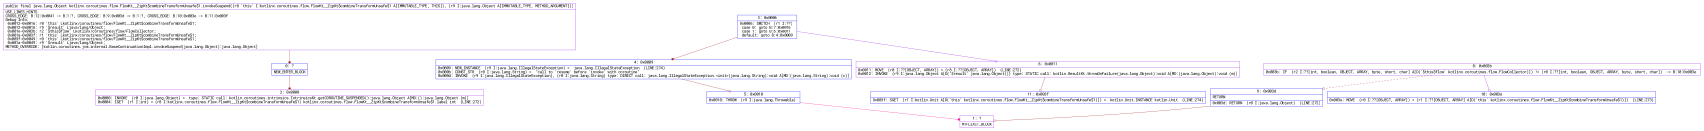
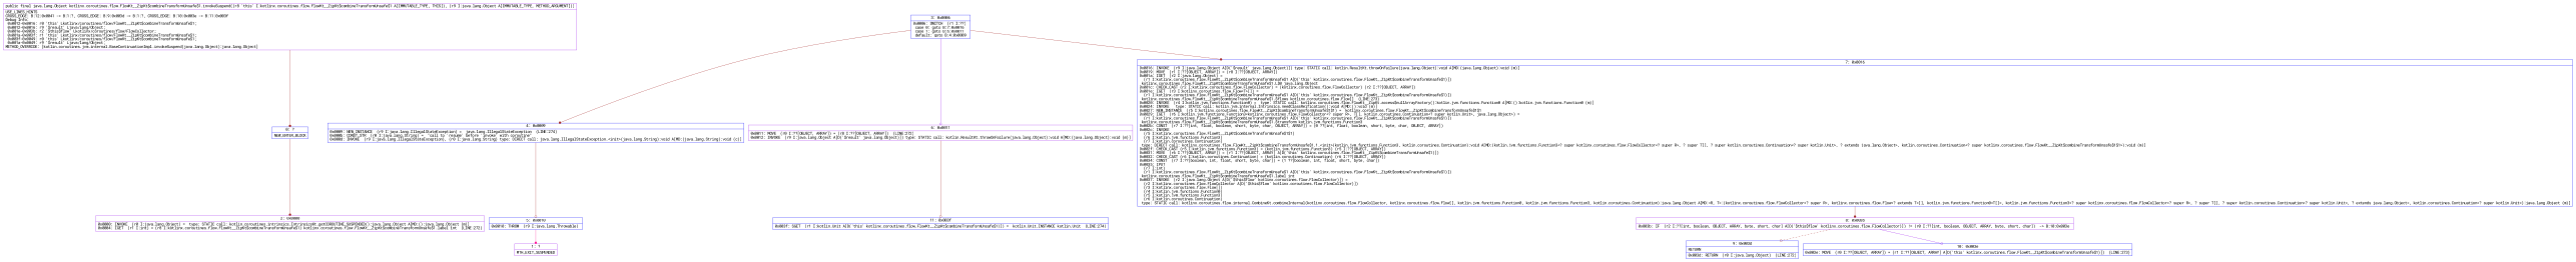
  digraph {
    fontname="Roboto Mono"
    node [color=blue fontname="Roboto Mono" shape=record]
    edge [arrowhead=dot color=brown fontname="Roboto Mono"]
    n1 [label="{0\:\ ?|NEW_ENTER_BLOCK\l}"]
    n2 [color=purple label="{2\:\ 0x0000|0x0000: INVOKE  (r0 I:java.lang.Object) =  type: STATIC call: kotlin.coroutines.intrinsics.IntrinsicsKt.getCOROUTINE_SUSPENDED():java.lang.Object A[MD:():java.lang.Object (m)]\l0x0004: IGET  (r1 I:int) = (r8 I:kotlinx.coroutines.flow.FlowKt__ZipKt$combineTransformUnsafe$1) kotlinx.coroutines.flow.FlowKt__ZipKt$combineTransformUnsafe$1.label int  (LINE:272)\l}"]
    n3 [label="{3\:\ 0x0006|0x0006: SWITCH  (r1 I:??)\l case 0: goto B:7:0x0016\l case 1: goto B:6:0x0011\l default: goto B:4:0x0009 \l}"]
    n4 [label="{4\:\ 0x0009|0x0009: NEW_INSTANCE  (r9 I:java.lang.IllegalStateException) =  java.lang.IllegalStateException  (LINE:274)\l0x000b: CONST_STR  (r0 I:java.lang.String) =  \"call to 'resume' before 'invoke' with coroutine\" \l0x000d: INVOKE  (r9 I:java.lang.IllegalStateException), (r0 I:java.lang.String) type: DIRECT call: java.lang.IllegalStateException.\<init\>(java.lang.String):void A[MD:(java.lang.String):void (c)]\l}"]
    n5 [color=purple label="{6\:\ 0x0011|0x0011: MOVE  (r0 I:??[OBJECT, ARRAY]) = (r8 I:??[OBJECT, ARRAY])  (LINE:272)\l0x0012: INVOKE  (r9 I:java.lang.Object A[D('$result' java.lang.Object)]) type: STATIC call: kotlin.ResultKt.throwOnFailure(java.lang.Object):void A[MD:(java.lang.Object):void (m)]\l}"]
+   n6 [label="{7\:\ 0x0016|0x0016: INVOKE  (r9 I:java.lang.Object A[D('$result' java.lang.Object)]) type: STATIC call: kotlin.ResultKt.throwOnFailure(java.lang.Object):void A[MD:(java.lang.Object):void (m)]\l0x0019: MOVE  (r1 I:??[OBJECT, ARRAY]) = (r8 I:??[OBJECT, ARRAY]) \l0x001a: IGET  (r2 I:java.lang.Object) = \l  (r1 I:kotlinx.coroutines.flow.FlowKt__ZipKt$combineTransformUnsafe$1 A[D('this' kotlinx.coroutines.flow.FlowKt__ZipKt$combineTransformUnsafe$1)])\l kotlinx.coroutines.flow.FlowKt__ZipKt$combineTransformUnsafe$1.L$0 java.lang.Object \l0x001c: CHECK_CAST (r2 I:kotlinx.coroutines.flow.FlowCollector) = (kotlinx.coroutines.flow.FlowCollector) (r2 I:??[OBJECT, ARRAY]) \l0x001e: IGET  (r3 I:kotlinx.coroutines.flow.Flow\<T\>[]) = \l  (r1 I:kotlinx.coroutines.flow.FlowKt__ZipKt$combineTransformUnsafe$1 A[D('this' kotlinx.coroutines.flow.FlowKt__ZipKt$combineTransformUnsafe$1)])\l kotlinx.coroutines.flow.FlowKt__ZipKt$combineTransformUnsafe$1.$flows kotlinx.coroutines.flow.Flow[]  (LINE:273)\l0x0020: INVOKE  (r4 I:kotlin.jvm.functions.Function0) =  type: STATIC call: kotlinx.coroutines.flow.FlowKt__ZipKt.access$nullArrayFactory():kotlin.jvm.functions.Function0 A[MD:():kotlin.jvm.functions.Function0 (m)]\l0x0024: INVOKE   type: STATIC call: kotlin.jvm.internal.Intrinsics.needClassReification():void A[MD:():void (m)]\l0x0027: NEW_INSTANCE  (r5 I:kotlinx.coroutines.flow.FlowKt__ZipKt$combineTransformUnsafe$1$1) =  kotlinx.coroutines.flow.FlowKt__ZipKt$combineTransformUnsafe$1$1 \l0x0029: IGET  (r6 I:kotlin.jvm.functions.Function3\<kotlinx.coroutines.flow.FlowCollector\<? super R\>, T[], kotlin.coroutines.Continuation\<? super kotlin.Unit\>, java.lang.Object\>) = \l  (r1 I:kotlinx.coroutines.flow.FlowKt__ZipKt$combineTransformUnsafe$1 A[D('this' kotlinx.coroutines.flow.FlowKt__ZipKt$combineTransformUnsafe$1)])\l kotlinx.coroutines.flow.FlowKt__ZipKt$combineTransformUnsafe$1.$transform kotlin.jvm.functions.Function3 \l0x002b: CONST  (r7 I:??[int, float, boolean, short, byte, char, OBJECT, ARRAY]) = (0 ??[int, float, boolean, short, byte, char, OBJECT, ARRAY]) \l0x002c: INVOKE  \l  (r5 I:kotlinx.coroutines.flow.FlowKt__ZipKt$combineTransformUnsafe$1$1)\l  (r6 I:kotlin.jvm.functions.Function3)\l  (r7 I:kotlin.coroutines.Continuation)\l type: DIRECT call: kotlinx.coroutines.flow.FlowKt__ZipKt$combineTransformUnsafe$1.1.\<init\>(kotlin.jvm.functions.Function3, kotlin.coroutines.Continuation):void A[MD:(kotlin.jvm.functions.Function3\<? super kotlinx.coroutines.flow.FlowCollector\<? super R\>, ? super T[], ? super kotlin.coroutines.Continuation\<? super kotlin.Unit\>, ? extends java.lang.Object\>, kotlin.coroutines.Continuation\<? super kotlinx.coroutines.flow.FlowKt__ZipKt$combineTransformUnsafe$1$1\>):void (m)]\l0x002f: CHECK_CAST (r5 I:kotlin.jvm.functions.Function3) = (kotlin.jvm.functions.Function3) (r5 I:??[OBJECT, ARRAY]) \l0x0031: MOVE  (r6 I:??[OBJECT, ARRAY]) = (r1 I:??[OBJECT, ARRAY] A[D('this' kotlinx.coroutines.flow.FlowKt__ZipKt$combineTransformUnsafe$1)]) \l0x0032: CHECK_CAST (r6 I:kotlin.coroutines.Continuation) = (kotlin.coroutines.Continuation) (r6 I:??[OBJECT, ARRAY]) \l0x0034: CONST  (r7 I:??[boolean, int, float, short, byte, char]) = (1 ??[boolean, int, float, short, byte, char]) \l0x0035: IPUT  \l  (r7 I:int)\l  (r1 I:kotlinx.coroutines.flow.FlowKt__ZipKt$combineTransformUnsafe$1 A[D('this' kotlinx.coroutines.flow.FlowKt__ZipKt$combineTransformUnsafe$1)])\l kotlinx.coroutines.flow.FlowKt__ZipKt$combineTransformUnsafe$1.label int \l0x0037: INVOKE  (r2 I:java.lang.Object A[D('$this$flow' kotlinx.coroutines.flow.FlowCollector)]) = \l  (r2 I:kotlinx.coroutines.flow.FlowCollector A[D('$this$flow' kotlinx.coroutines.flow.FlowCollector)])\l  (r3 I:kotlinx.coroutines.flow.Flow[])\l  (r4 I:kotlin.jvm.functions.Function0)\l  (r5 I:kotlin.jvm.functions.Function3)\l  (r6 I:kotlin.coroutines.Continuation)\l type: STATIC call: kotlinx.coroutines.flow.internal.CombineKt.combineInternal(kotlinx.coroutines.flow.FlowCollector, kotlinx.coroutines.flow.Flow[], kotlin.jvm.functions.Function0, kotlin.jvm.functions.Function3, kotlin.coroutines.Continuation):java.lang.Object A[MD:\<R, T\>:(kotlinx.coroutines.flow.FlowCollector\<? super R\>, kotlinx.coroutines.flow.Flow\<? extends T\>[], kotlin.jvm.functions.Function0\<T[]\>, kotlin.jvm.functions.Function3\<? super kotlinx.coroutines.flow.FlowCollector\<? super R\>, ? super T[], ? super kotlin.coroutines.Continuation\<? super kotlin.Unit\>, ? extends java.lang.Object\>, kotlin.coroutines.Continuation\<? super kotlin.Unit\>):java.lang.Object (m)]\l}"]
    n7 [label="{5\:\ 0x0010|0x0010: THROW  (r9 I:java.lang.Throwable) \l}"]
    n8 [label="{11\:\ 0x003f|0x003f: SGET  (r1 I:kotlin.Unit A[D('this' kotlinx.coroutines.flow.FlowKt__ZipKt$combineTransformUnsafe$1)]) =  kotlin.Unit.INSTANCE kotlin.Unit  (LINE:274)\l}"]
    n9 [color=purple label="{8\:\ 0x003b|0x003b: IF  (r2 I:??[int, boolean, OBJECT, ARRAY, byte, short, char] A[D('$this$flow' kotlinx.coroutines.flow.FlowCollector)]) != (r0 I:??[int, boolean, OBJECT, ARRAY, byte, short, char])  \-\> B:10:0x003e \l}"]
-   n10 [color=purple label="{1\:\ ?|MTH_EXIT_BLOCK\l}"]
+   n10 [color=purple label="{1\:\ ?|MTH_EXIT_SUSPENDED\l}"]
    n11 [label="{9\:\ 0x003d|RETURN\l|0x003d: RETURN  (r0 I:java.lang.Object)  (LINE:272)\l}"]
    n12 [label="{10\:\ 0x003e|0x003e: MOVE  (r0 I:??[OBJECT, ARRAY]) = (r1 I:??[OBJECT, ARRAY] A[D('this' kotlinx.coroutines.flow.FlowKt__ZipKt$combineTransformUnsafe$1)])  (LINE:273)\l}"]
    n13 [color=purple label="{public final java.lang.Object kotlinx.coroutines.flow.FlowKt__ZipKt$combineTransformUnsafe$1.invokeSuspend((r8 'this' I:kotlinx.coroutines.flow.FlowKt__ZipKt$combineTransformUnsafe$1 A[IMMUTABLE_TYPE, THIS]), (r9 I:java.lang.Object A[IMMUTABLE_TYPE, METHOD_ARGUMENT]))  | USE_LINES_HINTS\lCROSS_EDGE: B:12:0x0041 \-\> B:1:?, CROSS_EDGE: B:9:0x003d \-\> B:1:?, CROSS_EDGE: B:10:0x003e \-\> B:11:0x003f\lDebug Info:\l  0x0012\-0x0016: r0 'this' Lkotlinx\/coroutines\/flow\/FlowKt__ZipKt$combineTransformUnsafe$1;\l  0x0012\-0x0016: r9 '$result' Ljava\/lang\/Object;\l  0x001e\-0x003b: r2 '$this$flow' Lkotlinx\/coroutines\/flow\/FlowCollector;\l  0x001a\-0x003f: r1 'this' Lkotlinx\/coroutines\/flow\/FlowKt__ZipKt$combineTransformUnsafe$1;\l  0x003f\-0x0049: r0 'this' Lkotlinx\/coroutines\/flow\/FlowKt__ZipKt$combineTransformUnsafe$1;\l  0x001a\-0x0049: r9 '$result' Ljava\/lang\/Object;\lMETHOD_OVERRIDE: [kotlin.coroutines.jvm.internal.BaseContinuationImpl.invokeSuspend(java.lang.Object):java.lang.Object]\l}"]
    n1 -> n2
    n3 -> n4
    n3 -> n5 [arrowhead=odot color=purple]
+   n3 -> n6
    n4 -> n7 [arrowhead=odot]
    n5 -> n8 [arrowhead=odot]
+   n6 -> n9
    n7 -> n10 [color=deeppink]
    n9 -> n11 [arrowhead=odot style=dashed]
    n9 -> n12 [arrowhead=odot color=purple]
-   n11 -> n10 [arrowhead=odot]
    n13 -> n1
  }
